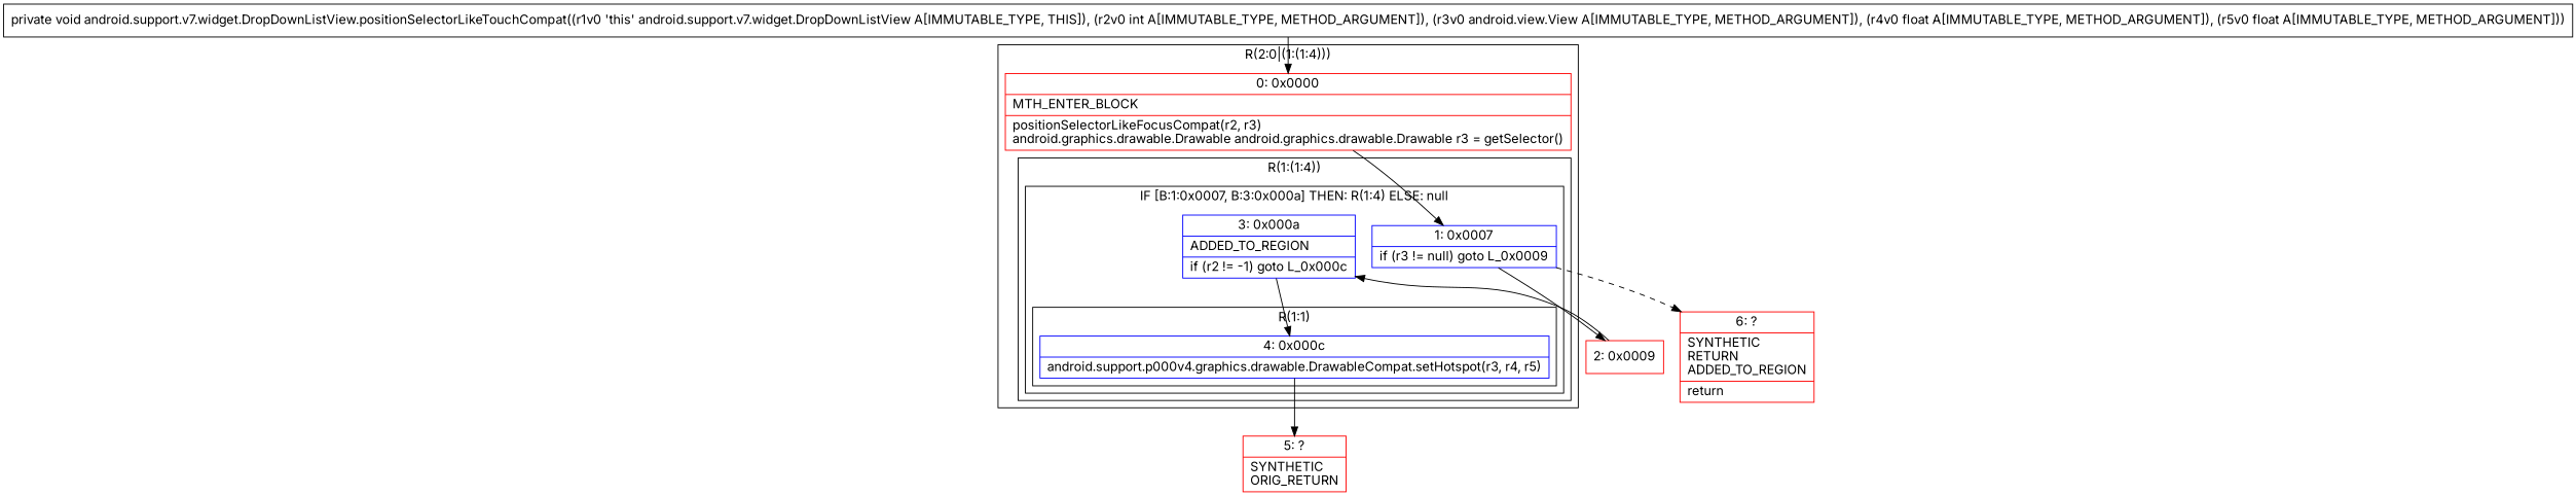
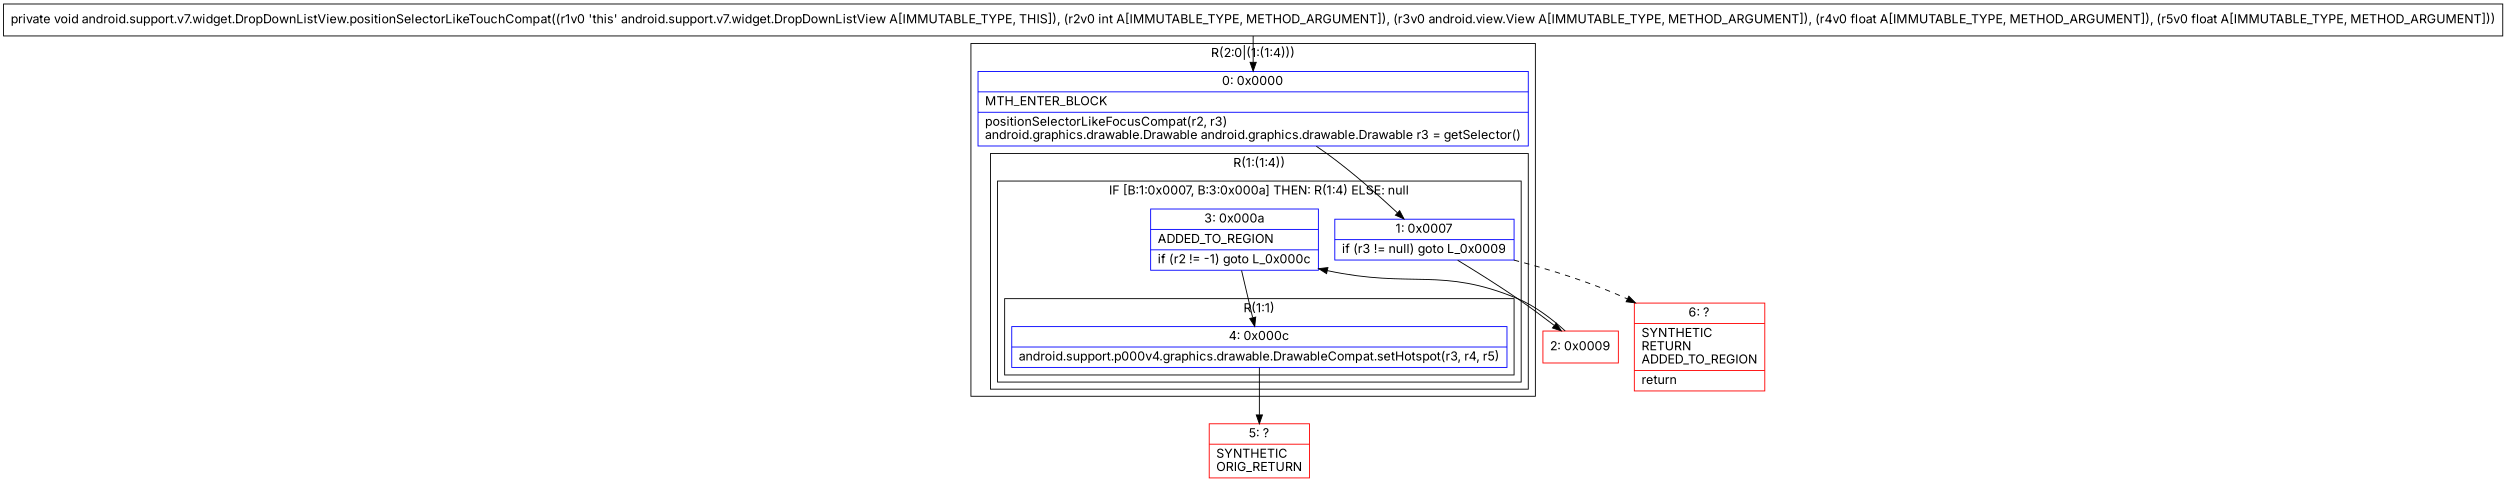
  digraph {
    fontname=Inter
    node [color=blue fontname=Inter shape=record]
    edge [fontname=Inter]
    n1 [label="{4\:\ 0x000c|android.support.p000v4.graphics.drawable.DrawableCompat.setHotspot(r3, r4, r5)\l}"]
    n2 [label="{1\:\ 0x0007|if (r3 != null) goto L_0x0009\l}"]
    n3 [label="{3\:\ 0x000a|ADDED_TO_REGION\l|if (r2 != \-1) goto L_0x000c\l}"]
-   n4 [color=red label="{0\:\ 0x0000|MTH_ENTER_BLOCK\l|positionSelectorLikeFocusCompat(r2, r3)\landroid.graphics.drawable.Drawable android.graphics.drawable.Drawable r3 = getSelector()\l}"]
+   n4 [label="{0\:\ 0x0000|MTH_ENTER_BLOCK\l|positionSelectorLikeFocusCompat(r2, r3)\landroid.graphics.drawable.Drawable android.graphics.drawable.Drawable r3 = getSelector()\l}"]
    n5 [color=red label="{5\:\ ?|SYNTHETIC\lORIG_RETURN\l}"]
    n6 [color=red label="{2\:\ 0x0009}"]
    n7 [color=red label="{6\:\ ?|SYNTHETIC\lRETURN\lADDED_TO_REGION\l|return\l}"]
    n8 [label="{private void android.support.v7.widget.DropDownListView.positionSelectorLikeTouchCompat((r1v0 'this' android.support.v7.widget.DropDownListView A[IMMUTABLE_TYPE, THIS]), (r2v0 int A[IMMUTABLE_TYPE, METHOD_ARGUMENT]), (r3v0 android.view.View A[IMMUTABLE_TYPE, METHOD_ARGUMENT]), (r4v0 float A[IMMUTABLE_TYPE, METHOD_ARGUMENT]), (r5v0 float A[IMMUTABLE_TYPE, METHOD_ARGUMENT])) }" color=""]
    subgraph cluster_1 {
      label="R(2:0|(1:(1:4)))"
      n4
      subgraph cluster_2 {
        label="R(1:(1:4))"
        subgraph cluster_3 {
          label="IF [B:1:0x0007, B:3:0x000a] THEN: R(1:4) ELSE: null"
          n2
          n3
          subgraph cluster_4 {
            label="R(1:1)"
            n1
          }
        }
      }
    }
    n1 -> n5
    n2 -> n6
    n2 -> n7 [style=dashed]
    n3 -> n1
    n4 -> n2
    n6 -> n3
    n8 -> n4
  }
